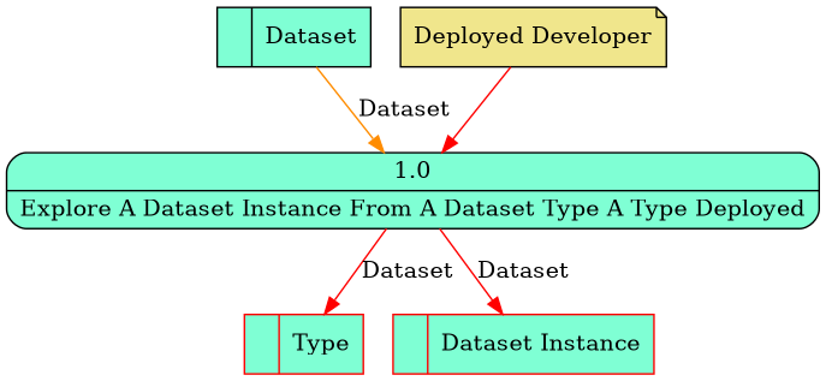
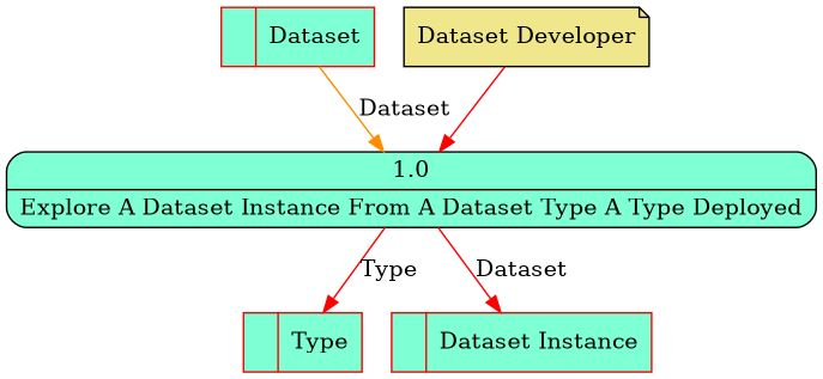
  digraph {
    node [color=red fillcolor=aquamarine shape=record style=filled]
    edge [color=red]
    n1 [label="<f0>  |<f1> Type "]
    n2 [label="<f0>  |<f1> Dataset Instance "]
-   n3 [color=black label="<f0>  |<f1> Dataset "]
+   n3 [label="<f0>  |<f1> Dataset "]
    n4 [label="{<f0> 1.0|<f1> Explore A Dataset Instance From A Dataset Type A Type Deployed }" shape=Mrecord color=""]
-   n5 [fillcolor=khaki label="Deployed Developer" shape=note color=""]
+   n5 [fillcolor=khaki label="Dataset Developer" shape=note color=""]
    n3 -> n4 [color=darkorange label=Dataset]
-   n4 -> n1 [label=Dataset]
+   n4 -> n1 [label=Type]
    n4 -> n2 [label=Dataset]
    n5 -> n4
  }
